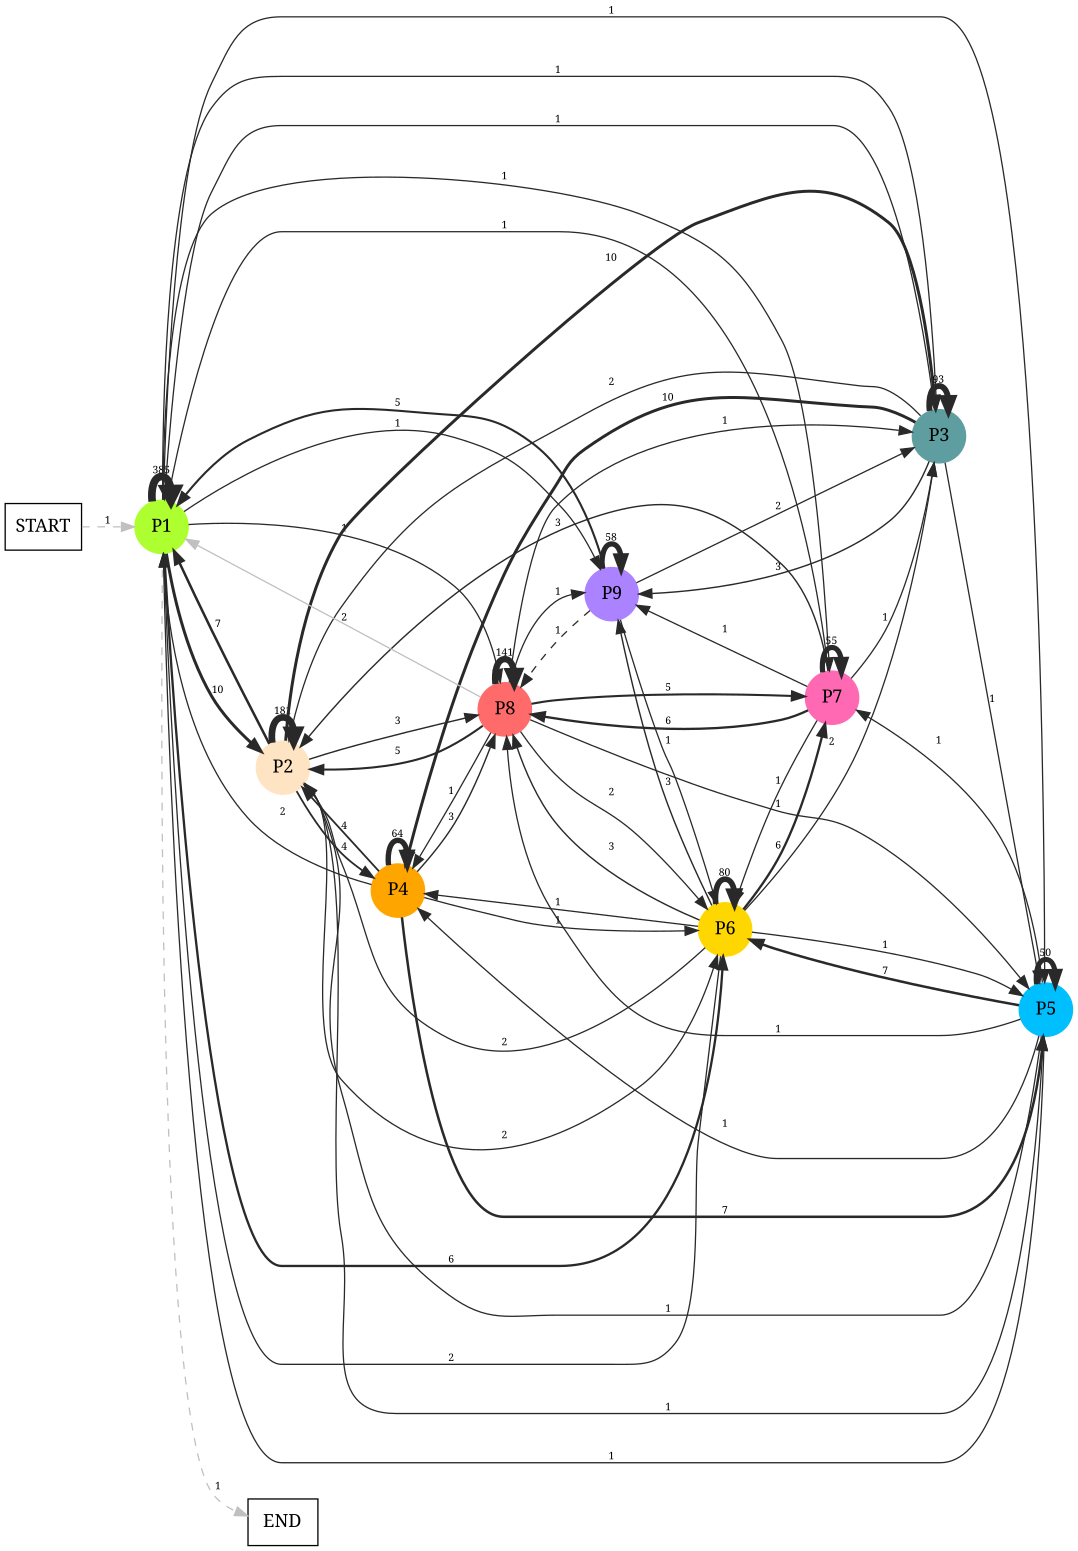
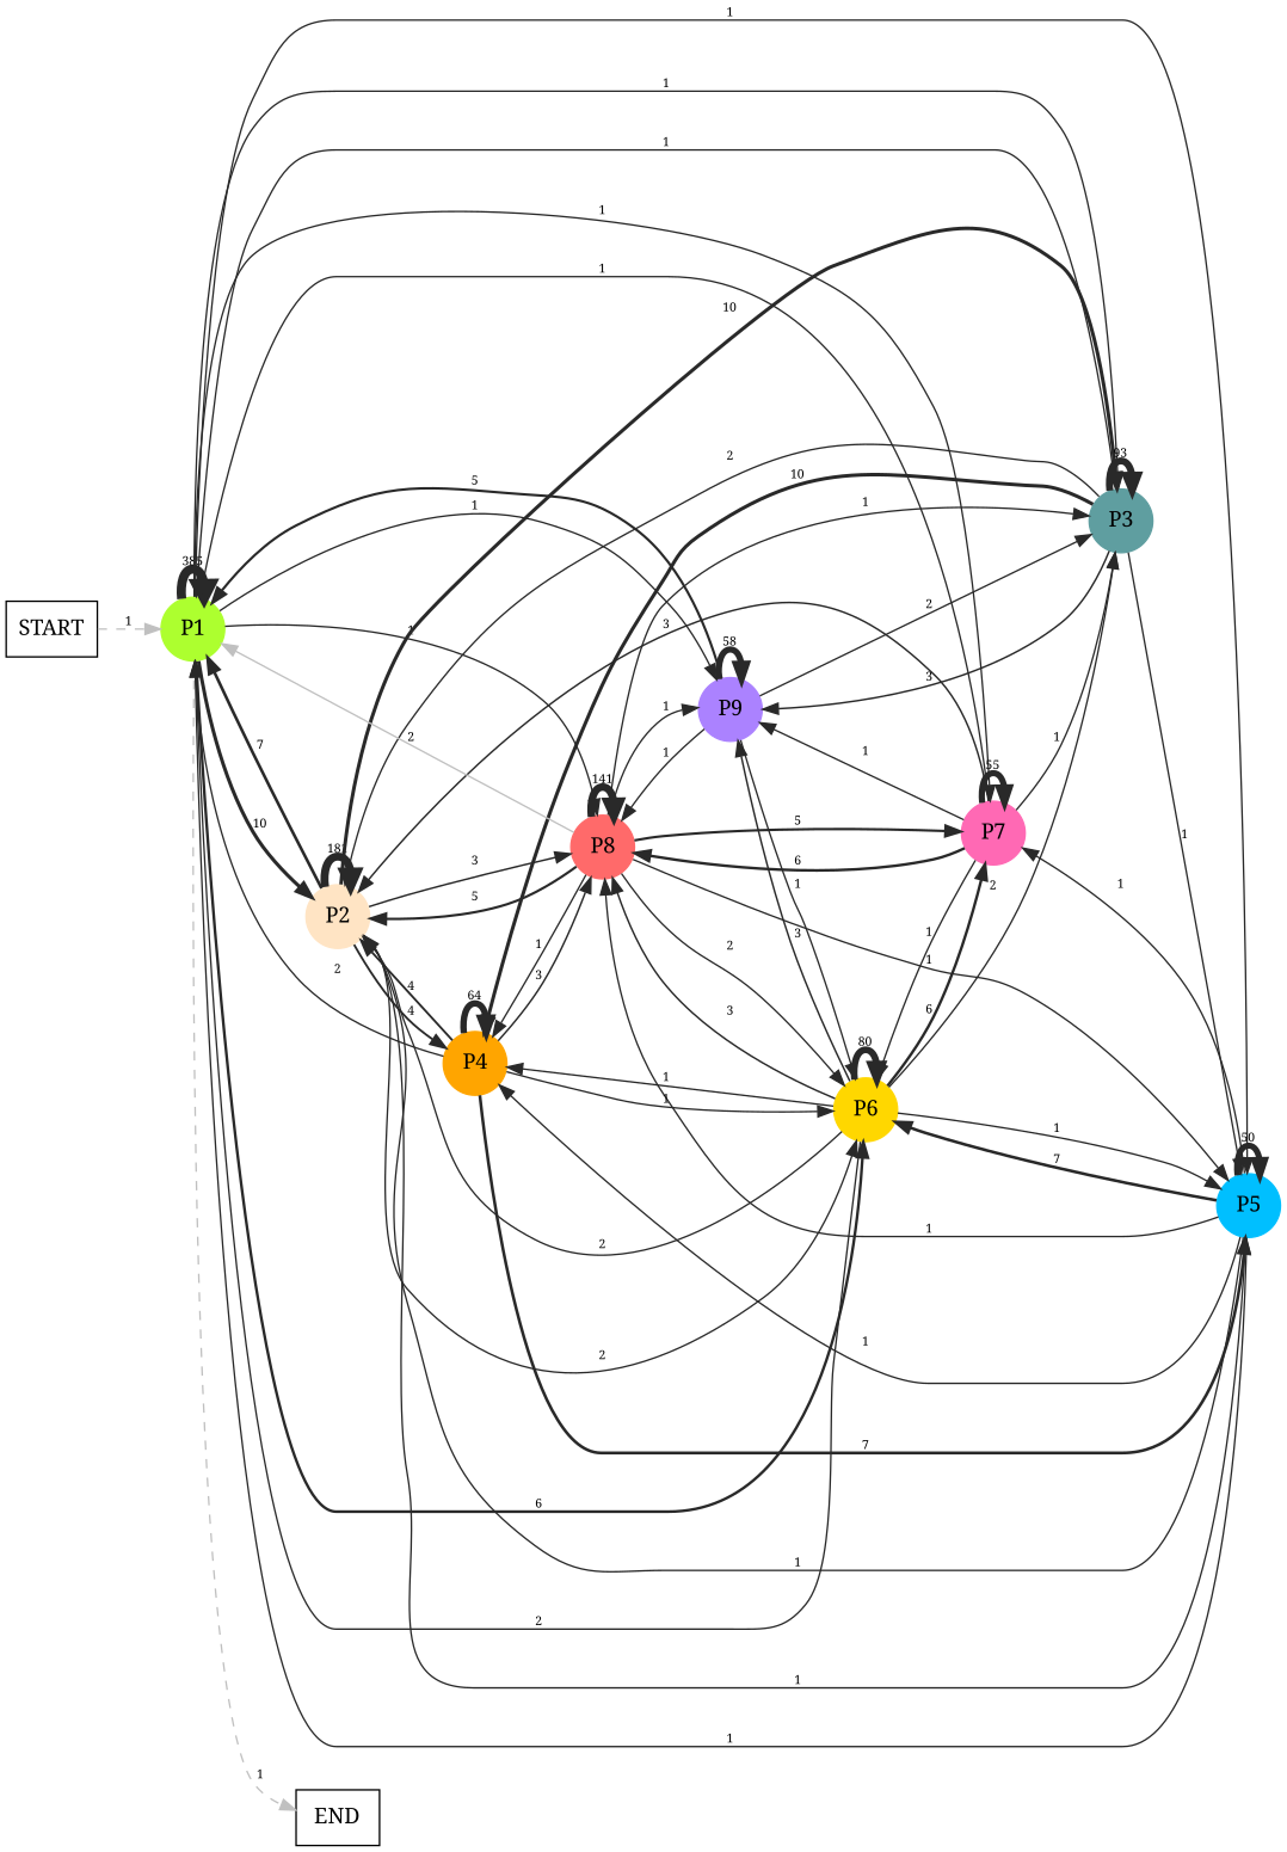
  digraph {
    fontname="Noto Serif"
    rankdir=LR
    node [color=black fontname="Noto Serif" shape=circle style=filled]
    edge [color=grey16 fontname="Noto Serif" fontsize=8 labelfloat=false penwidth=1]
    P1 [color=greenyellow]
    P2 [color=bisque]
    P3 [color=cadetblue]
    P5 [color=deepskyblue]
    P6 [color=gold]
    P7 [color=hotpink]
    P8 [color=indianred1]
    P9 [color=mediumpurple1]
    END [fillcolor=white shape=box]
    P4 [color=orange]
    START [fillcolor=white shape=box]
    P1 -> P1 [label=385 penwidth=5.953243334287785]
    P1 -> P2 [label=10 penwidth=2.302585092994046]
    P1 -> P3 [label=1]
    P1 -> P5 [label=1]
    P1 -> P6 [label=6 penwidth=1.791759469228055]
    P1 -> P7 [label=1]
    P1 -> P8 [label=1]
    P1 -> P9 [label=1]
    P1 -> END [color=grey label=1 style=dashed penwidth=""]
    P2 -> P1 [label=7 penwidth=1.9459101490553132]
    P2 -> P2 [label=181 penwidth=5.198497031265826]
    P2 -> P3 [label=10 penwidth=2.302585092994046]
    P2 -> P5 [label=1]
    P2 -> P6 [label=2]
    P2 -> P8 [label=3 penwidth=1.0986122886681098]
    P2 -> P4 [label=4 penwidth=1.3862943611198906]
    P3 -> P1 [label=1]
    P3 -> P2 [label=2]
    P3 -> P3 [label=93 penwidth=4.532599493153256]
    P3 -> P5 [label=1]
    P3 -> P9 [label=3 penwidth=1.0986122886681098]
    P3 -> P4 [label=10 penwidth=2.302585092994046]
    P5 -> P1 [label=1]
    P5 -> P2 [label=1]
    P5 -> P5 [label=50 penwidth=3.912023005428146]
    P5 -> P6 [label=7 penwidth=1.9459101490553132]
    P5 -> P7 [label=1]
    P5 -> P8 [label=1]
    P5 -> P4 [label=1]
    P6 -> P1 [label=2]
    P6 -> P2 [label=2]
    P6 -> P3 [label=2]
    P6 -> P5 [label=1]
    P6 -> P6 [label=80 penwidth=4.382026634673881]
    P6 -> P7 [label=6 penwidth=1.791759469228055]
    P6 -> P8 [label=3 penwidth=1.0986122886681098]
    P6 -> P9 [label=3 penwidth=1.0986122886681098]
    P6 -> P4 [label=1]
    P7 -> P1 [label=1]
    P7 -> P2 [label=3 penwidth=1.0986122886681098]
    P7 -> P3 [label=1]
    P7 -> P6 [label=1]
    P7 -> P7 [label=55 penwidth=4.007333185232471]
    P7 -> P8 [label=6 penwidth=1.791759469228055]
    P7 -> P9 [label=1]
    P8 -> P1 [color=grey label=2]
    P8 -> P2 [label=5 penwidth=1.6094379124341003]
    P8 -> P3 [label=1]
    P8 -> P5 [label=1]
    P8 -> P6 [label=2]
    P8 -> P7 [label=5 penwidth=1.6094379124341003]
    P8 -> P8 [label=141 penwidth=4.948759890378168]
    P8 -> P9 [label=1]
    P8 -> P4 [label=1]
    P9 -> P1 [label=5 penwidth=1.6094379124341003]
    P9 -> P3 [label=2]
    P9 -> P6 [label=1]
-   P9 -> P8 [label=1 style=dashed]
+   P9 -> P8 [label=1]
    P9 -> P9 [label=58 penwidth=4.060443010546419]
    P4 -> P1 [label=2]
    P4 -> P2 [label=4 penwidth=1.3862943611198906]
    P4 -> P5 [label=7 penwidth=1.9459101490553132]
    P4 -> P6 [label=1]
    P4 -> P8 [label=3 penwidth=1.0986122886681098]
    P4 -> P4 [label=64 penwidth=4.1588830833596715]
    START -> P1 [color=grey label=1 style=dashed penwidth=""]
  }
